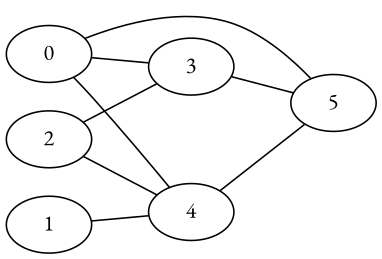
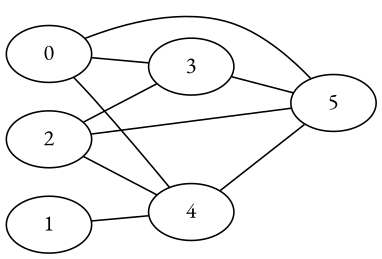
  graph {
    fontname="EB Garamond"
    rankdir=LR
    node [fontname="EB Garamond"]
    edge [fontname="EB Garamond"]
    0
    4
    5
    3
    1
    2
    0 -- 4
    0 -- 5
    0 -- 3
    4 -- 5
    3 -- 5
    1 -- 4
    2 -- 4
+   2 -- 5
    2 -- 3
  }
